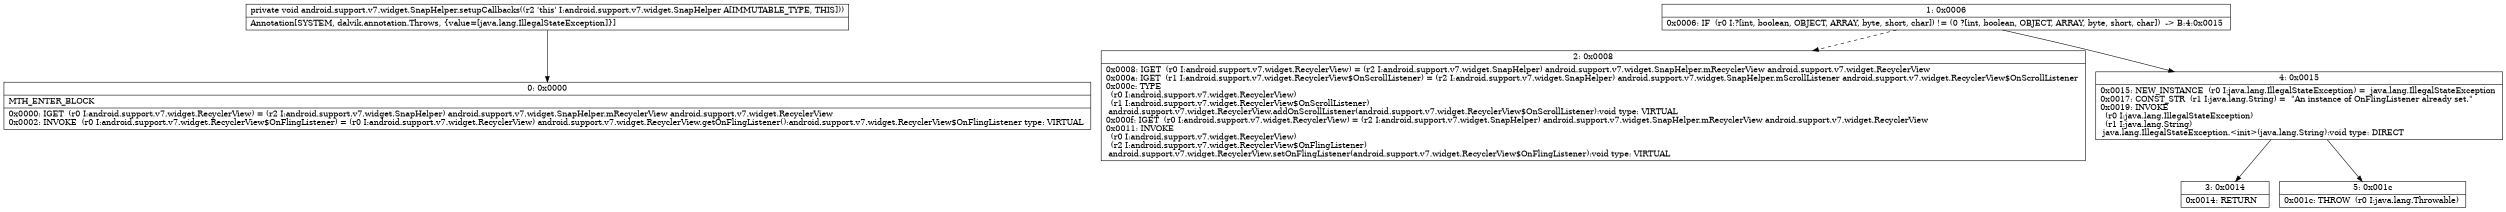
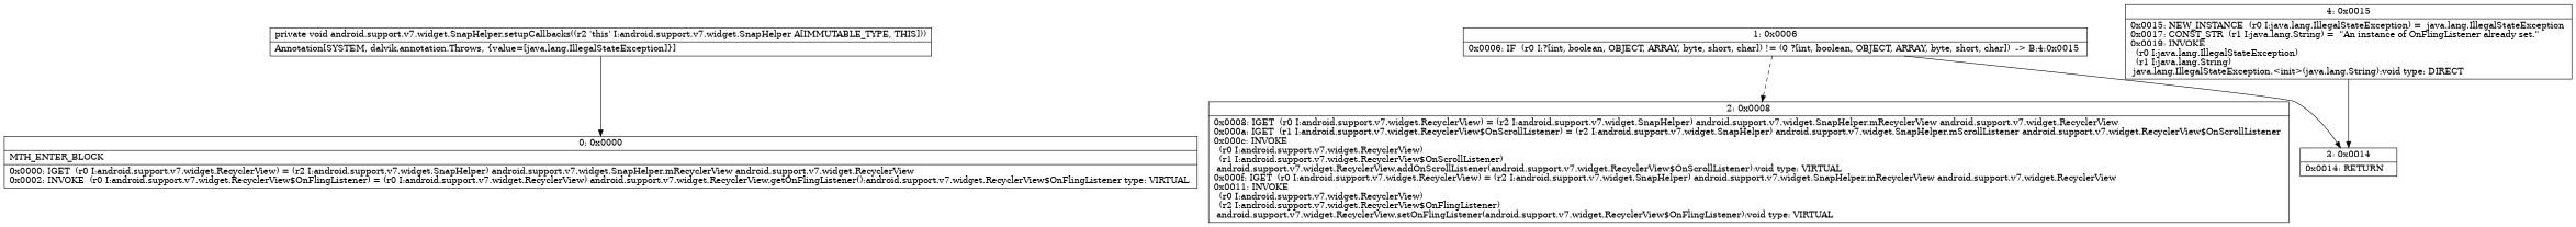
  digraph {
    node [shape=record]
    n1 [label="{0\:\ 0x0000|MTH_ENTER_BLOCK\l|0x0000: IGET  (r0 I:android.support.v7.widget.RecyclerView) = (r2 I:android.support.v7.widget.SnapHelper) android.support.v7.widget.SnapHelper.mRecyclerView android.support.v7.widget.RecyclerView \l0x0002: INVOKE  (r0 I:android.support.v7.widget.RecyclerView$OnFlingListener) = (r0 I:android.support.v7.widget.RecyclerView) android.support.v7.widget.RecyclerView.getOnFlingListener():android.support.v7.widget.RecyclerView$OnFlingListener type: VIRTUAL \l}"]
    n2 [label="{1\:\ 0x0006|0x0006: IF  (r0 I:?[int, boolean, OBJECT, ARRAY, byte, short, char]) != (0 ?[int, boolean, OBJECT, ARRAY, byte, short, char])  \-\> B:4:0x0015 \l}"]
-   n3 [label="{2\:\ 0x0008|0x0008: IGET  (r0 I:android.support.v7.widget.RecyclerView) = (r2 I:android.support.v7.widget.SnapHelper) android.support.v7.widget.SnapHelper.mRecyclerView android.support.v7.widget.RecyclerView \l0x000a: IGET  (r1 I:android.support.v7.widget.RecyclerView$OnScrollListener) = (r2 I:android.support.v7.widget.SnapHelper) android.support.v7.widget.SnapHelper.mScrollListener android.support.v7.widget.RecyclerView$OnScrollListener \l0x000c: TYPE  \l  (r0 I:android.support.v7.widget.RecyclerView)\l  (r1 I:android.support.v7.widget.RecyclerView$OnScrollListener)\l android.support.v7.widget.RecyclerView.addOnScrollListener(android.support.v7.widget.RecyclerView$OnScrollListener):void type: VIRTUAL \l0x000f: IGET  (r0 I:android.support.v7.widget.RecyclerView) = (r2 I:android.support.v7.widget.SnapHelper) android.support.v7.widget.SnapHelper.mRecyclerView android.support.v7.widget.RecyclerView \l0x0011: INVOKE  \l  (r0 I:android.support.v7.widget.RecyclerView)\l  (r2 I:android.support.v7.widget.RecyclerView$OnFlingListener)\l android.support.v7.widget.RecyclerView.setOnFlingListener(android.support.v7.widget.RecyclerView$OnFlingListener):void type: VIRTUAL \l}"]
+   n3 [label="{2\:\ 0x0008|0x0008: IGET  (r0 I:android.support.v7.widget.RecyclerView) = (r2 I:android.support.v7.widget.SnapHelper) android.support.v7.widget.SnapHelper.mRecyclerView android.support.v7.widget.RecyclerView \l0x000a: IGET  (r1 I:android.support.v7.widget.RecyclerView$OnScrollListener) = (r2 I:android.support.v7.widget.SnapHelper) android.support.v7.widget.SnapHelper.mScrollListener android.support.v7.widget.RecyclerView$OnScrollListener \l0x000c: INVOKE  \l  (r0 I:android.support.v7.widget.RecyclerView)\l  (r1 I:android.support.v7.widget.RecyclerView$OnScrollListener)\l android.support.v7.widget.RecyclerView.addOnScrollListener(android.support.v7.widget.RecyclerView$OnScrollListener):void type: VIRTUAL \l0x000f: IGET  (r0 I:android.support.v7.widget.RecyclerView) = (r2 I:android.support.v7.widget.SnapHelper) android.support.v7.widget.SnapHelper.mRecyclerView android.support.v7.widget.RecyclerView \l0x0011: INVOKE  \l  (r0 I:android.support.v7.widget.RecyclerView)\l  (r2 I:android.support.v7.widget.RecyclerView$OnFlingListener)\l android.support.v7.widget.RecyclerView.setOnFlingListener(android.support.v7.widget.RecyclerView$OnFlingListener):void type: VIRTUAL \l}"]
    n4 [label="{4\:\ 0x0015|0x0015: NEW_INSTANCE  (r0 I:java.lang.IllegalStateException) =  java.lang.IllegalStateException \l0x0017: CONST_STR  (r1 I:java.lang.String) =  \"An instance of OnFlingListener already set.\" \l0x0019: INVOKE  \l  (r0 I:java.lang.IllegalStateException)\l  (r1 I:java.lang.String)\l java.lang.IllegalStateException.\<init\>(java.lang.String):void type: DIRECT \l}"]
    n5 [label="{3\:\ 0x0014|0x0014: RETURN   \l}"]
-   n6 [label="{5\:\ 0x001c|0x001c: THROW  (r0 I:java.lang.Throwable) \l}"]
    n7 [label="{private void android.support.v7.widget.SnapHelper.setupCallbacks((r2 'this' I:android.support.v7.widget.SnapHelper A[IMMUTABLE_TYPE, THIS]))  | Annotation[SYSTEM, dalvik.annotation.Throws, \{value=[java.lang.IllegalStateException]\}]\l}"]
    n2 -> n3 [style=dashed]
-   n2 -> n4
+   n2 -> n5
    n4 -> n5
-   n4 -> n6
    n7 -> n1
  }
